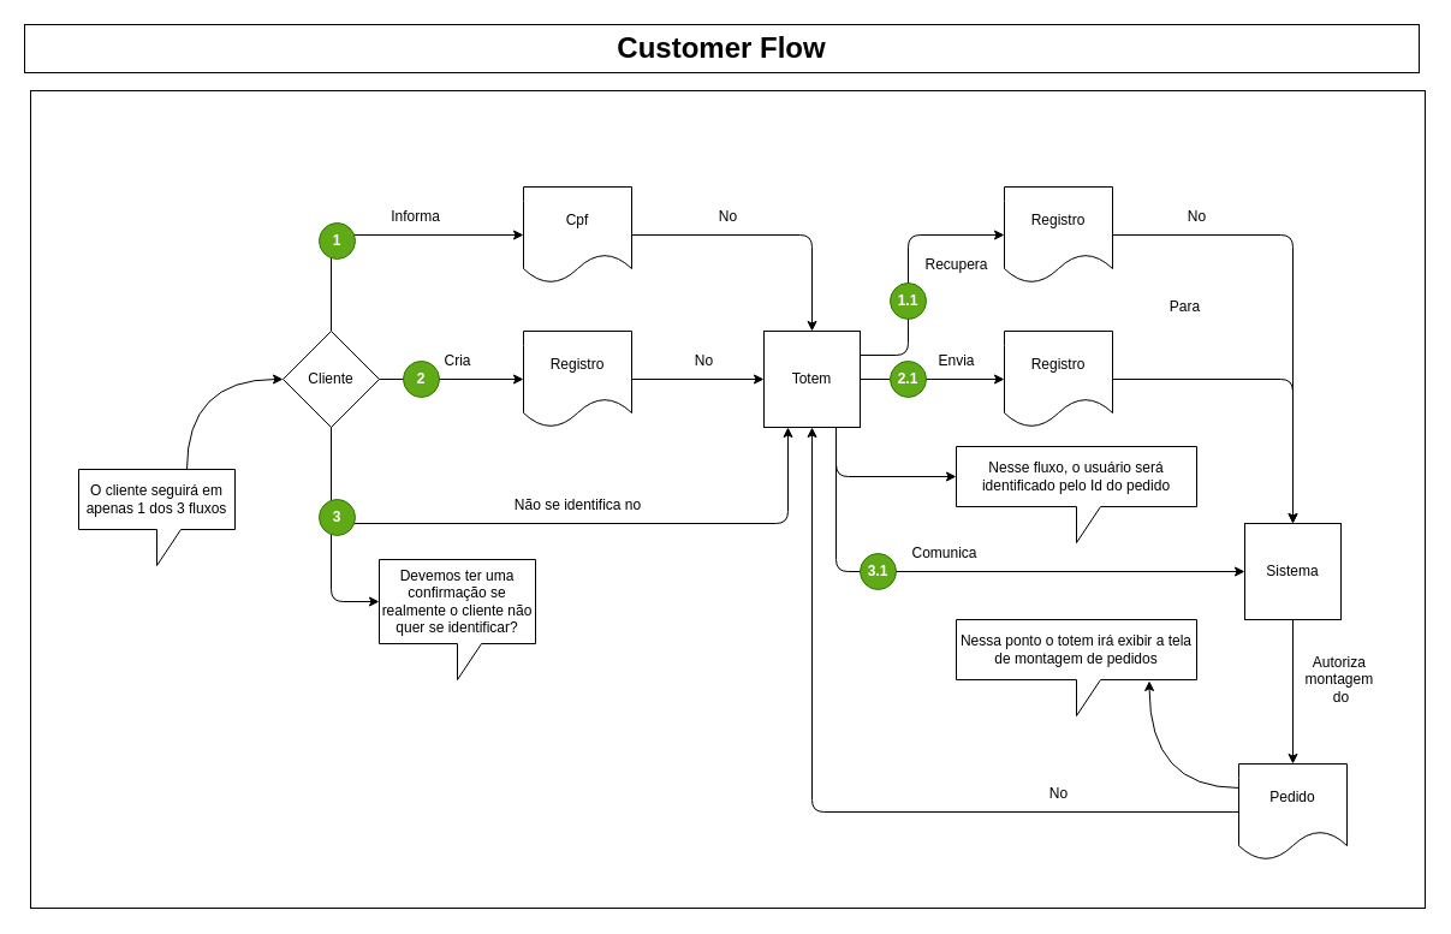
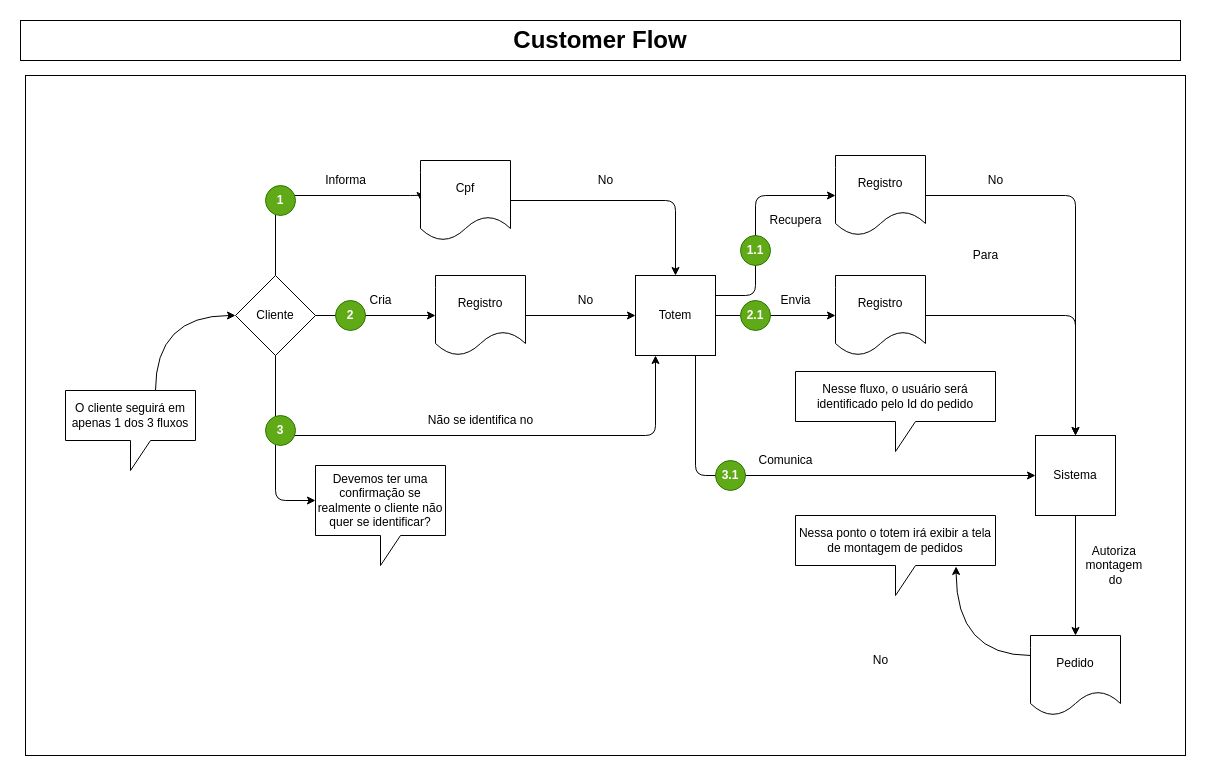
  <mxCell id="0" />
  <mxCell id="1" parent="0" />
  <mxCell id="2" value="" style="rounded=0;whiteSpace=wrap;html=1;movable=0;resizable=0;rotatable=0;deletable=0;editable=0;locked=1;connectable=0;" parent="1" vertex="1"><mxGeometry x="25" y="75" width="1160" height="680" as="geometry" /></mxCell>
- <mxCell id="3" style="edgeStyle=none;html=1;exitX=0.75;exitY=1;exitDx=0;exitDy=0;entryX=0;entryY=0;entryDx=0;entryDy=25;entryPerimeter=0;" parent="1" source="13" target="49" edge="1"><mxGeometry relative="1" as="geometry"><Array as="points"><mxPoint x="695" y="396" /></Array></mxGeometry></mxCell>
  <mxCell id="4" style="edgeStyle=none;html=1;entryX=0;entryY=0;entryDx=0;entryDy=35;entryPerimeter=0;" parent="1" source="9" target="37" edge="1"><mxGeometry relative="1" as="geometry"><Array as="points"><mxPoint x="275" y="500" /></Array></mxGeometry></mxCell>
  <mxCell id="5" value="&lt;h1&gt;&lt;b&gt;Customer Flow&lt;/b&gt;&lt;/h1&gt;" style="rounded=0;whiteSpace=wrap;html=1;movable=0;resizable=0;rotatable=0;deletable=0;editable=0;locked=1;connectable=0;" parent="1" vertex="1"><mxGeometry x="20" y="20" width="1160" height="40" as="geometry" /></mxCell>
  <mxCell id="6" style="edgeStyle=orthogonalEdgeStyle;html=1;entryX=0;entryY=0.5;entryDx=0;entryDy=0;" parent="1" source="9" target="15" edge="1"><mxGeometry relative="1" as="geometry"><Array as="points"><mxPoint x="275" y="195" /></Array></mxGeometry></mxCell>
  <mxCell id="7" style="edgeStyle=none;html=1;entryX=0;entryY=0.5;entryDx=0;entryDy=0;" parent="1" source="9" target="17" edge="1"><mxGeometry relative="1" as="geometry" /></mxCell>
  <mxCell id="8" style="edgeStyle=none;html=1;entryX=0.25;entryY=1;entryDx=0;entryDy=0;strokeColor=light-dark(#000000,#990000);" parent="1" source="9" target="13" edge="1"><mxGeometry relative="1" as="geometry"><Array as="points"><mxPoint x="275" y="435" /><mxPoint x="655" y="435" /></Array></mxGeometry></mxCell>
  <mxCell id="9" value="Cliente" style="rhombus;whiteSpace=wrap;html=1;aspect=fixed;" parent="1" vertex="1"><mxGeometry x="235" y="275" width="80" height="80" as="geometry" /></mxCell>
  <mxCell id="10" style="edgeStyle=orthogonalEdgeStyle;html=1;exitX=1;exitY=0.25;exitDx=0;exitDy=0;entryX=0;entryY=0.5;entryDx=0;entryDy=0;" parent="1" source="13" target="23" edge="1"><mxGeometry relative="1" as="geometry"><Array as="points"><mxPoint x="755" y="295" /><mxPoint x="755" y="195" /></Array></mxGeometry></mxCell>
  <mxCell id="11" style="edgeStyle=none;html=1;entryX=0;entryY=0.5;entryDx=0;entryDy=0;" parent="1" source="13" target="26" edge="1"><mxGeometry relative="1" as="geometry" /></mxCell>
  <mxCell id="12" style="edgeStyle=none;html=1;exitX=0.75;exitY=1;exitDx=0;exitDy=0;entryX=0;entryY=0.5;entryDx=0;entryDy=0;strokeColor=light-dark(#000000,#990000);" parent="1" source="13" target="29" edge="1"><mxGeometry relative="1" as="geometry"><Array as="points"><mxPoint x="695" y="475" /></Array></mxGeometry></mxCell>
  <mxCell id="13" value="Totem" style="whiteSpace=wrap;html=1;aspect=fixed;" parent="1" vertex="1"><mxGeometry x="635" y="275" width="80" height="80" as="geometry" /></mxCell>
  <mxCell id="14" style="edgeStyle=orthogonalEdgeStyle;html=1;entryX=0.5;entryY=0;entryDx=0;entryDy=0;" parent="1" source="15" target="13" edge="1"><mxGeometry relative="1" as="geometry" /></mxCell>
- <mxCell id="15" value="Cpf" style="shape=document;whiteSpace=wrap;html=1;boundedLbl=1;" parent="1" vertex="1"><mxGeometry x="435" y="155" width="90" height="80" as="geometry" /></mxCell>
+ <mxCell id="15" value="Cpf" style="shape=document;whiteSpace=wrap;html=1;boundedLbl=1;" parent="1" vertex="1"><mxGeometry x="420" y="160" width="90" height="80" as="geometry" /></mxCell>
  <mxCell id="16" style="edgeStyle=none;html=1;entryX=0;entryY=0.5;entryDx=0;entryDy=0;" parent="1" source="17" target="13" edge="1"><mxGeometry relative="1" as="geometry" /></mxCell>
  <mxCell id="17" value="Registro" style="shape=document;whiteSpace=wrap;html=1;boundedLbl=1;" parent="1" vertex="1"><mxGeometry x="435" y="275" width="90" height="80" as="geometry" /></mxCell>
  <mxCell id="18" value="Informa" style="text;html=1;align=center;verticalAlign=middle;resizable=0;points=[];autosize=1;strokeColor=none;fillColor=none;" parent="1" vertex="1"><mxGeometry x="315" y="165" width="60" height="30" as="geometry" /></mxCell>
  <mxCell id="19" value="Cria" style="text;html=1;align=center;verticalAlign=middle;resizable=0;points=[];autosize=1;strokeColor=none;fillColor=none;" parent="1" vertex="1"><mxGeometry x="355" y="285" width="50" height="30" as="geometry" /></mxCell>
  <mxCell id="20" value="No" style="text;html=1;align=center;verticalAlign=middle;resizable=0;points=[];autosize=1;strokeColor=none;fillColor=none;" parent="1" vertex="1"><mxGeometry x="585" y="165" width="40" height="30" as="geometry" /></mxCell>
  <mxCell id="21" value="No" style="text;html=1;align=center;verticalAlign=middle;resizable=0;points=[];autosize=1;strokeColor=none;fillColor=none;" parent="1" vertex="1"><mxGeometry x="565" y="285" width="40" height="30" as="geometry" /></mxCell>
  <mxCell id="22" style="edgeStyle=orthogonalEdgeStyle;html=1;entryX=0.5;entryY=0;entryDx=0;entryDy=0;" parent="1" source="23" target="29" edge="1"><mxGeometry relative="1" as="geometry" /></mxCell>
  <mxCell id="23" value="Registro" style="shape=document;whiteSpace=wrap;html=1;boundedLbl=1;" parent="1" vertex="1"><mxGeometry x="835" y="155" width="90" height="80" as="geometry" /></mxCell>
  <mxCell id="24" value="Recupera" style="text;html=1;align=center;verticalAlign=middle;resizable=0;points=[];autosize=1;strokeColor=none;fillColor=none;" parent="1" vertex="1"><mxGeometry x="755" y="205" width="80" height="30" as="geometry" /></mxCell>
  <mxCell id="25" style="edgeStyle=none;html=1;entryX=0.5;entryY=0;entryDx=0;entryDy=0;" parent="1" source="26" target="29" edge="1"><mxGeometry relative="1" as="geometry"><Array as="points"><mxPoint x="1075" y="315" /></Array></mxGeometry></mxCell>
  <mxCell id="26" value="Registro" style="shape=document;whiteSpace=wrap;html=1;boundedLbl=1;" parent="1" vertex="1"><mxGeometry x="835" y="275" width="90" height="80" as="geometry" /></mxCell>
  <mxCell id="27" value="Envia" style="text;html=1;align=center;verticalAlign=middle;resizable=0;points=[];autosize=1;strokeColor=none;fillColor=none;" parent="1" vertex="1"><mxGeometry x="770" y="285" width="50" height="30" as="geometry" /></mxCell>
  <mxCell id="28" style="edgeStyle=none;html=1;" parent="1" source="29" target="33" edge="1"><mxGeometry relative="1" as="geometry" /></mxCell>
  <mxCell id="29" value="Sistema" style="whiteSpace=wrap;html=1;aspect=fixed;" parent="1" vertex="1"><mxGeometry x="1035" y="435" width="80" height="80" as="geometry" /></mxCell>
  <mxCell id="30" value="Para" style="text;html=1;align=center;verticalAlign=middle;resizable=0;points=[];autosize=1;strokeColor=none;fillColor=none;" parent="1" vertex="1"><mxGeometry x="960" y="240" width="50" height="30" as="geometry" /></mxCell>
  <mxCell id="31" value="No" style="text;html=1;align=center;verticalAlign=middle;resizable=0;points=[];autosize=1;strokeColor=none;fillColor=none;" parent="1" vertex="1"><mxGeometry x="975" y="165" width="40" height="30" as="geometry" /></mxCell>
- <mxCell id="32" style="edgeStyle=none;html=1;exitX=0;exitY=0.5;exitDx=0;exitDy=0;entryX=0.5;entryY=1;entryDx=0;entryDy=0;" parent="1" source="33" target="13" edge="1"><mxGeometry relative="1" as="geometry"><Array as="points"><mxPoint x="675" y="675" /></Array></mxGeometry></mxCell>
  <mxCell id="33" value="Pedido" style="shape=document;whiteSpace=wrap;html=1;boundedLbl=1;" parent="1" vertex="1"><mxGeometry x="1030" y="635" width="90" height="80" as="geometry" /></mxCell>
  <mxCell id="34" value="Autoriza&amp;nbsp;&lt;div&gt;montagem&amp;nbsp;&lt;/div&gt;&lt;div&gt;do&lt;/div&gt;" style="text;html=1;align=center;verticalAlign=middle;resizable=0;points=[];autosize=1;strokeColor=none;fillColor=none;" parent="1" vertex="1"><mxGeometry x="1075" y="535" width="80" height="60" as="geometry" /></mxCell>
  <mxCell id="35" value="Não se identifica no" style="text;html=1;align=center;verticalAlign=middle;resizable=0;points=[];autosize=1;strokeColor=none;fillColor=none;" parent="1" vertex="1"><mxGeometry x="415" y="405" width="130" height="30" as="geometry" /></mxCell>
  <mxCell id="36" value="Nessa ponto o totem irá exibir a tela de montagem de pedidos" style="shape=callout;whiteSpace=wrap;html=1;perimeter=calloutPerimeter;" parent="1" vertex="1"><mxGeometry x="795" y="515" width="200" height="80" as="geometry" /></mxCell>
  <mxCell id="37" value="Devemos ter uma confirmação se realmente o cliente não quer se identificar?" style="shape=callout;whiteSpace=wrap;html=1;perimeter=calloutPerimeter;" parent="1" vertex="1"><mxGeometry x="315" y="465" width="130" height="100" as="geometry" /></mxCell>
  <mxCell id="38" value="&lt;b&gt;1&lt;/b&gt;" style="ellipse;whiteSpace=wrap;html=1;fillColor=#60a917;strokeColor=#2D7600;fontColor=#ffffff;" parent="1" vertex="1"><mxGeometry x="265" y="185" width="30" height="30" as="geometry" /></mxCell>
  <mxCell id="39" value="&lt;b&gt;2&lt;/b&gt;" style="ellipse;whiteSpace=wrap;html=1;fillColor=#60a917;strokeColor=#2D7600;fontColor=#ffffff;" parent="1" vertex="1"><mxGeometry x="335" y="300" width="30" height="30" as="geometry" /></mxCell>
  <mxCell id="40" value="&lt;b&gt;3&lt;/b&gt;" style="ellipse;whiteSpace=wrap;html=1;fillColor=#60a917;strokeColor=#2D7600;fontColor=#ffffff;" parent="1" vertex="1"><mxGeometry x="265" y="415" width="30" height="30" as="geometry" /></mxCell>
  <mxCell id="41" style="edgeStyle=orthogonalEdgeStyle;html=1;entryX=0;entryY=0.5;entryDx=0;entryDy=0;curved=1;" parent="1" source="42" target="9" edge="1"><mxGeometry relative="1" as="geometry"><Array as="points"><mxPoint x="155" y="315" /></Array></mxGeometry></mxCell>
  <mxCell id="42" value="O cliente seguirá em apenas 1 dos 3 fluxos" style="shape=callout;whiteSpace=wrap;html=1;perimeter=calloutPerimeter;" parent="1" vertex="1"><mxGeometry x="65" y="390" width="130" height="80" as="geometry" /></mxCell>
  <mxCell id="43" value="&lt;b&gt;1.1&lt;/b&gt;" style="ellipse;whiteSpace=wrap;html=1;fillColor=#60a917;strokeColor=#2D7600;fontColor=#ffffff;" parent="1" vertex="1"><mxGeometry x="740" y="235" width="30" height="30" as="geometry" /></mxCell>
  <mxCell id="44" value="&lt;b&gt;2.1&lt;/b&gt;" style="ellipse;whiteSpace=wrap;html=1;fillColor=#60a917;strokeColor=#2D7600;fontColor=#ffffff;" parent="1" vertex="1"><mxGeometry x="740" y="300" width="30" height="30" as="geometry" /></mxCell>
  <mxCell id="45" value="No" style="text;html=1;align=center;verticalAlign=middle;resizable=0;points=[];autosize=1;strokeColor=none;fillColor=none;" parent="1" vertex="1"><mxGeometry x="860" y="645" width="40" height="30" as="geometry" /></mxCell>
  <mxCell id="46" value="Comunica" style="text;html=1;align=center;verticalAlign=middle;resizable=0;points=[];autosize=1;strokeColor=none;fillColor=none;" parent="1" vertex="1"><mxGeometry x="745" y="445" width="80" height="30" as="geometry" /></mxCell>
  <mxCell id="47" value="&lt;b&gt;3.1&lt;/b&gt;" style="ellipse;whiteSpace=wrap;html=1;fillColor=#60a917;strokeColor=#2D7600;fontColor=#ffffff;" parent="1" vertex="1"><mxGeometry x="715" y="460" width="30" height="30" as="geometry" /></mxCell>
  <mxCell id="48" style="edgeStyle=orthogonalEdgeStyle;html=1;exitX=0;exitY=0.25;exitDx=0;exitDy=0;entryX=0.803;entryY=0.637;entryDx=0;entryDy=0;entryPerimeter=0;curved=1;" parent="1" source="33" target="36" edge="1"><mxGeometry relative="1" as="geometry" /></mxCell>
  <mxCell id="49" value="Nesse fluxo, o usuário será identificado pelo Id do pedido" style="shape=callout;whiteSpace=wrap;html=1;perimeter=calloutPerimeter;" parent="1" vertex="1"><mxGeometry x="795" y="371" width="200" height="80" as="geometry" /></mxCell>
